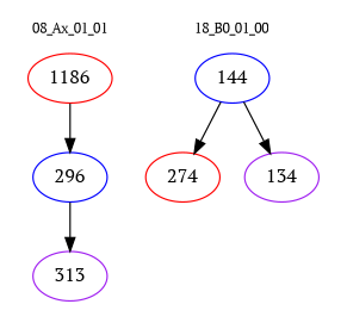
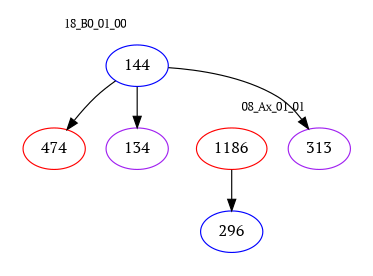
  digraph {
    fontname="PT Serif"
    node [color=blue fontname="PT Serif"]
    edge [color=black fontname="PT Serif"]
    n1 [label=296]
    n2 [color=purple label=313]
    n3 [color=red label=1186]
    n4 [label=144]
-   n5 [color=red label=274]
+   n5 [color=red label=474]
    n6 [color=purple label=134]
    subgraph cluster_1 {
      color=white
      fontsize=10
      label="08_Ax_01_01"
      n1
      n2
      n3
    }
    subgraph cluster_2 {
      color=white
      fontsize=10
      label="18_B0_01_00"
      n4
      n5
      n6
    }
-   n1 -> n2
+   n4 -> n2
    n3 -> n1
    n4 -> n5
    n4 -> n6
  }
